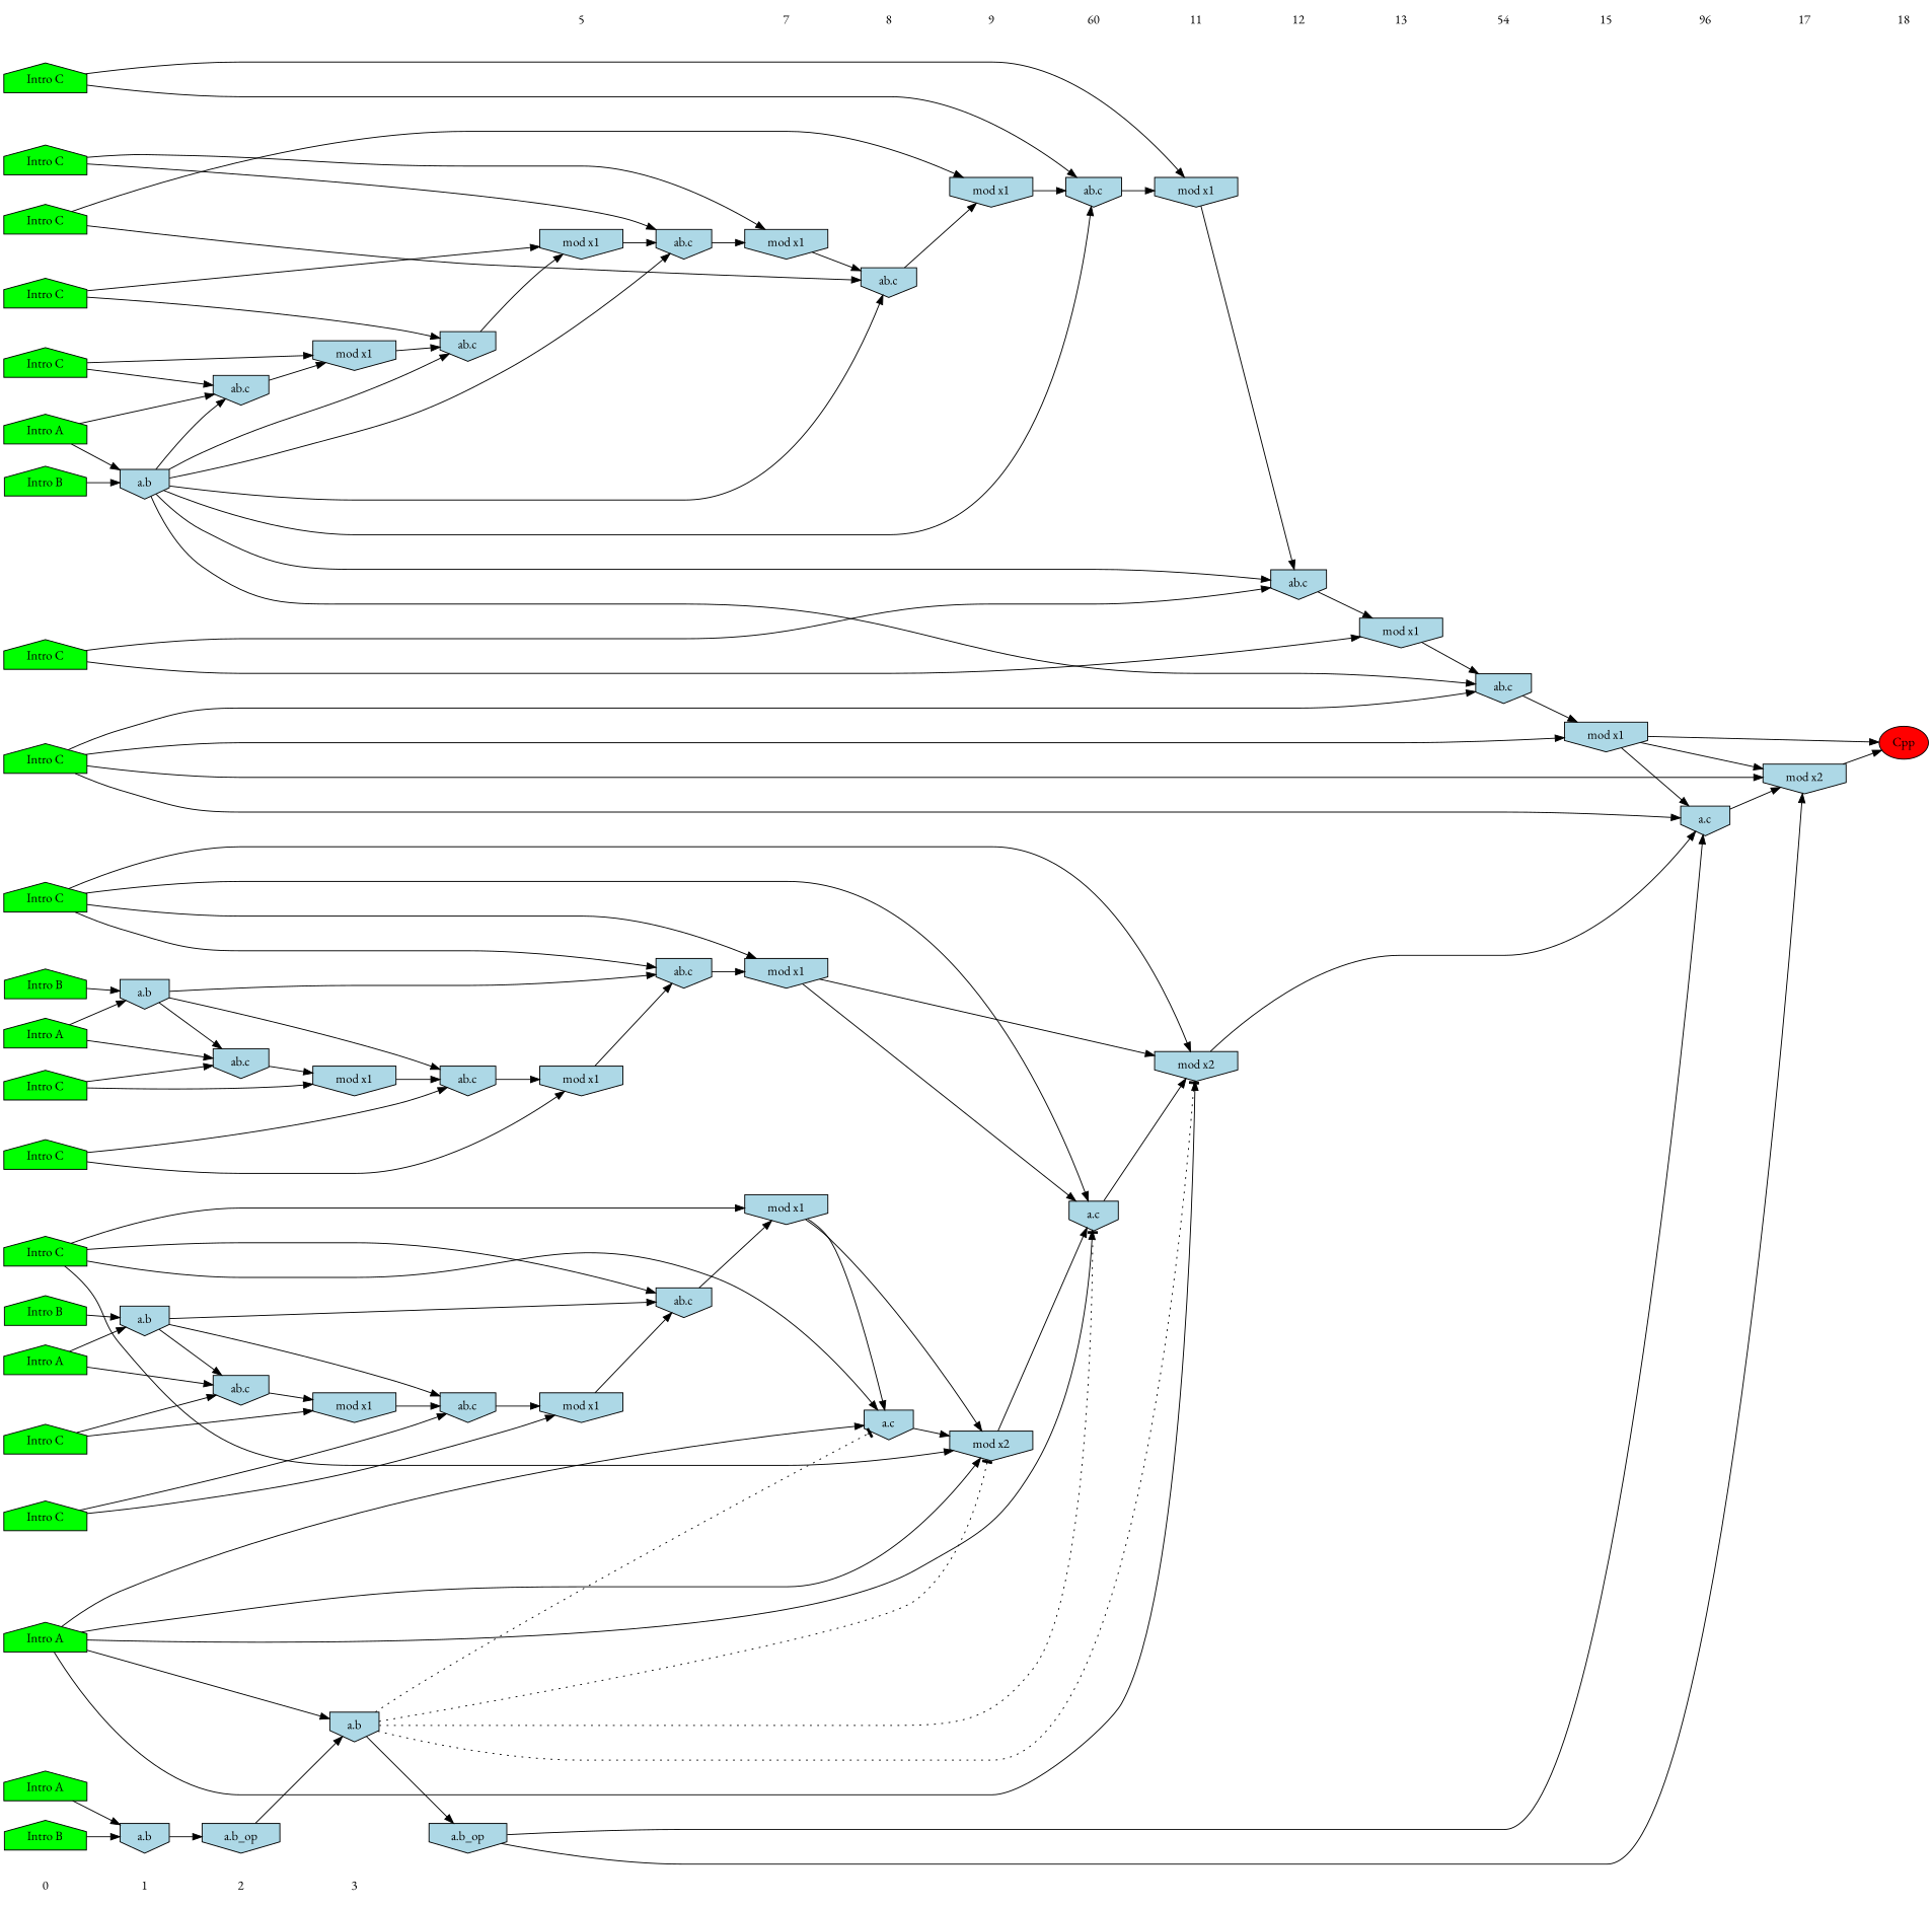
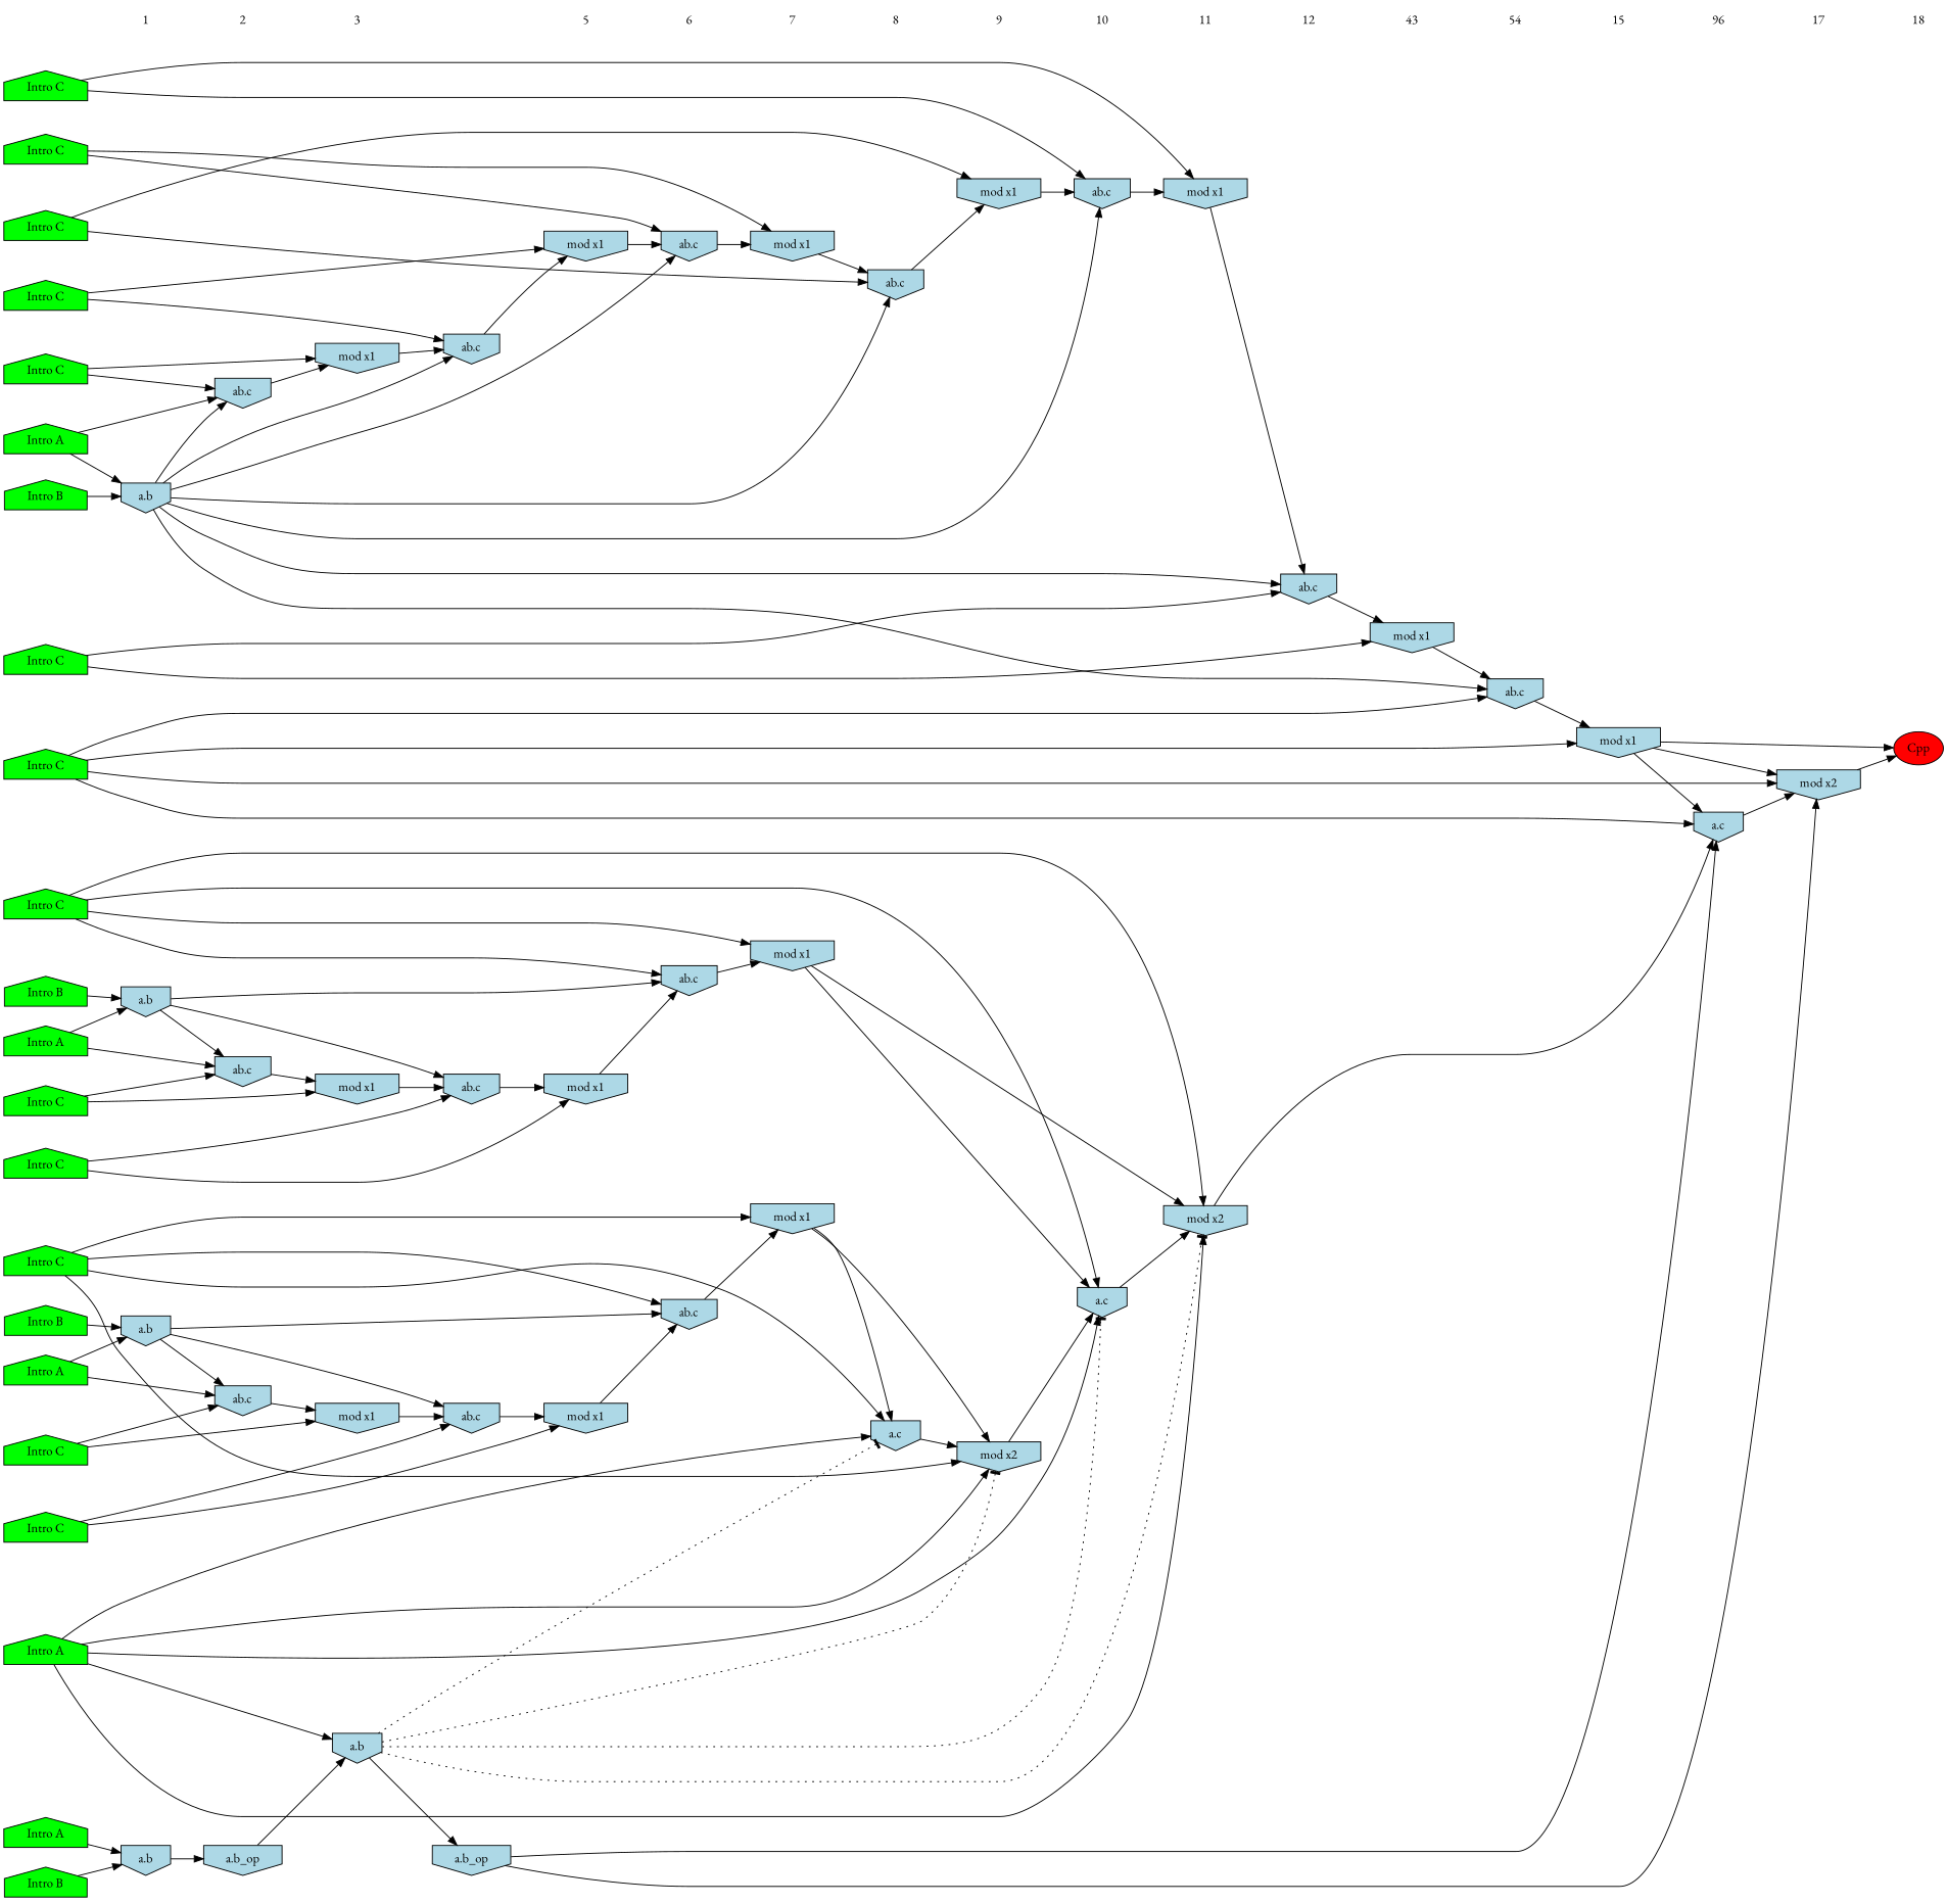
  digraph {
    fontname="EB Garamond"
    rankdir=LR
    ranksep=.5
    node [fontname="EB Garamond" shape=invhouse fillcolor=lightblue style=filled]
    edge [fontname="EB Garamond"]
-   0 [shape=plaintext fillcolor="" style=""]
    n2 [fillcolor=green label="Intro A" shape=house]
    n3 [fillcolor=green label="Intro B" shape=house]
    n4 [fillcolor=green label="Intro A" shape=house]
    n5 [fillcolor=green label="Intro A" shape=house]
    n6 [fillcolor=green label="Intro B" shape=house]
    n7 [fillcolor=green label="Intro A" shape=house]
    n8 [fillcolor=green label="Intro B" shape=house]
    n9 [fillcolor=green label="Intro A" shape=house]
    n10 [fillcolor=green label="Intro B" shape=house]
    n11 [fillcolor=green label="Intro C" shape=house]
    n12 [fillcolor=green label="Intro C" shape=house]
    n13 [fillcolor=green label="Intro C" shape=house]
    n14 [fillcolor=green label="Intro C" shape=house]
    n15 [fillcolor=green label="Intro C" shape=house]
    n16 [fillcolor=green label="Intro C" shape=house]
    n17 [fillcolor=green label="Intro C" shape=house]
    n18 [fillcolor=green label="Intro C" shape=house]
    n19 [fillcolor=green label="Intro C" shape=house]
    n20 [fillcolor=green label="Intro C" shape=house]
    n21 [fillcolor=green label="Intro C" shape=house]
    n22 [fillcolor=green label="Intro C" shape=house]
    n23 [fillcolor=green label="Intro C" shape=house]
    1 [shape=plaintext fillcolor="" style=""]
    n25 [label="a.b"]
    n26 [label="a.b"]
    n27 [label="a.b"]
    n28 [label="a.b"]
    2 [shape=plaintext fillcolor="" style=""]
    n30 [label="ab.c"]
    n31 [label="ab.c"]
    n32 [label="ab.c"]
    n33 [label="a.b_op"]
    3 [shape=plaintext fillcolor="" style=""]
    n35 [label="mod x1"]
    n36 [label="mod x1"]
    n37 [label="mod x1"]
    n38 [label="a.b"]
    n39 [label="ab.c"]
    n40 [label="ab.c"]
    n41 [label="ab.c"]
    n42 [label="a.b_op"]
    5 [shape=plaintext fillcolor="" style=""]
    n44 [label="mod x1"]
    n45 [label="mod x1"]
    n46 [label="mod x1"]
-   10 [shape=plaintext label=60 fillcolor="" style=""]
+   10 [shape=plaintext fillcolor="" style=""]
    n48 [label="ab.c"]
    n49 [label="a.c"]
+   6 [shape=plaintext fillcolor="" style=""]
    n51 [label="ab.c"]
    n52 [label="ab.c"]
    n53 [label="ab.c"]
    7 [shape=plaintext fillcolor="" style=""]
    n55 [label="mod x1"]
    n56 [label="mod x1"]
    n57 [label="mod x1"]
    8 [shape=plaintext fillcolor="" style=""]
    n59 [label="ab.c"]
    n60 [label="a.c"]
    9 [shape=plaintext fillcolor="" style=""]
    n62 [label="mod x1"]
    n63 [label="mod x2"]
    11 [shape=plaintext fillcolor="" style=""]
    n65 [label="mod x1"]
    n66 [label="mod x2"]
    12 [shape=plaintext fillcolor="" style=""]
    n68 [label="ab.c"]
-   13 [shape=plaintext fillcolor="" style=""]
+   13 [shape=plaintext label=43 fillcolor="" style=""]
    n70 [label="mod x1"]
    n71 [label=54 shape=plaintext fillcolor="" style=""]
    n72 [label="ab.c"]
    15 [shape=plaintext fillcolor="" style=""]
    n74 [label="mod x1"]
    n75 [label=96 shape=plaintext fillcolor="" style=""]
    n76 [label="a.c"]
    17 [shape=plaintext fillcolor="" style=""]
    n78 [label="mod x2"]
    18 [shape=plaintext fillcolor="" style=""]
    n80 [fillcolor=red label=Cpp shape=""]
    subgraph sub_1 {
      rank=same
-     0
      n2
      n3
      n4
      n5
      n6
      n7
      n8
      n9
      n10
      n11
      n12
      n13
      n14
      n15
      n16
      n17
      n18
      n19
      n20
      n21
      n22
      n23
    }
    subgraph sub_2 {
      rank=same
      1
      n25
      n26
      n27
      n28
    }
    subgraph sub_3 {
      rank=same
      2
      n30
      n31
      n32
      n33
    }
    subgraph sub_4 {
      rank=same
      3
      n35
      n36
      n37
      n38
    }
    subgraph sub_5 {
      rank=same
      n39
      n40
      n41
      n42
    }
    subgraph sub_6 {
      rank=same
      5
      n44
      n45
      n46
    }
    subgraph sub_7 {
      rank=same
      10
      n48
      n49
    }
    subgraph sub_8 {
      rank=same
+     6
      n51
      n52
      n53
    }
    subgraph sub_9 {
      rank=same
      7
      n55
      n56
      n57
    }
    subgraph sub_10 {
      rank=same
      8
      n59
      n60
    }
    subgraph sub_11 {
      rank=same
      9
      n62
      n63
    }
    subgraph sub_12 {
      rank=same
      11
      n65
      n66
    }
    subgraph sub_13 {
      rank=same
      12
      n68
    }
    subgraph sub_14 {
      rank=same
      13
      n70
    }
    subgraph sub_15 {
      rank=same
      n71
      n72
    }
    subgraph sub_16 {
      rank=same
      15
      n74
    }
    subgraph sub_17 {
      rank=same
      n75
      n76
    }
    subgraph sub_18 {
      rank=same
      17
      n78
    }
    subgraph sub_19 {
      rank=same
      18
      n80
    }
-   0 -> 1 [style=invis]
    n2 -> n38
    n2 -> n49
    n2 -> n60
    n2 -> n63
    n2 -> n66
    n3 -> n27
    n4 -> n26
    n5 -> n25
    n5 -> n30
    n6 -> n26
    n7 -> n27
    n7 -> n31
    n8 -> n25
    n9 -> n28
    n9 -> n32
    n10 -> n28
    n11 -> n39
    n11 -> n44
    n12 -> n30
    n12 -> n35
    n13 -> n48
    n13 -> n65
    n14 -> n68
    n14 -> n70
    n15 -> n49
    n15 -> n53
    n15 -> n57
    n15 -> n66
    n16 -> n72
    n16 -> n74
    n16 -> n76
    n16 -> n78
    n17 -> n41
    n17 -> n46
    n18 -> n40
    n18 -> n45
    n19 -> n51
    n19 -> n55
    n20 -> n52
    n20 -> n56
    n20 -> n60
    n20 -> n63
    n21 -> n32
    n21 -> n37
    n22 -> n31
    n22 -> n36
    n23 -> n59
    n23 -> n62
    1 -> 2 [style=invis]
    n25 -> n30
    n25 -> n39
    n25 -> n48
    n25 -> n51
    n25 -> n59
    n25 -> n68
    n25 -> n72
    n26 -> n33
    n27 -> n31
    n27 -> n40
    n27 -> n52
    n28 -> n32
    n28 -> n41
    n28 -> n53
    2 -> 3 [style=invis]
    n30 -> n35
    n31 -> n36
    n32 -> n37
    n33 -> n38
    n35 -> n39
    n36 -> n40
    n37 -> n41
    n38 -> n42
    n38 -> n49 [arrowhead=tee style=dotted]
    n38 -> n60 [arrowhead=tee style=dotted]
    n38 -> n63 [arrowhead=tee style=dotted]
    n38 -> n66 [arrowhead=tee style=dotted]
    n39 -> n44
    n40 -> n45
    n41 -> n46
    n42 -> n76
    n42 -> n78
+   5 -> 6 [style=invis]
    n44 -> n51
    n45 -> n52
    n46 -> n53
    10 -> 11 [style=invis]
    n48 -> n65
    n49 -> n66
+   6 -> 7 [style=invis]
    n51 -> n55
    n52 -> n56
    n53 -> n57
    7 -> 8 [style=invis]
    n55 -> n59
    n56 -> n60
    n56 -> n63
    n57 -> n49
    n57 -> n66
    8 -> 9 [style=invis]
    n59 -> n62
    n60 -> n63
    9 -> 10 [style=invis]
    n62 -> n48
    n63 -> n49
    11 -> 12 [style=invis]
    n65 -> n68
    n66 -> n76
    12 -> 13 [style=invis]
    n68 -> n70
    13 -> n71 [style=invis]
    n70 -> n72
    n71 -> 15 [style=invis]
    n72 -> n74
    15 -> n75 [style=invis]
    n74 -> n76
    n74 -> n78
    n74 -> n80
    n75 -> 17 [style=invis]
    n76 -> n78
    17 -> 18 [style=invis]
    n78 -> n80
  }
